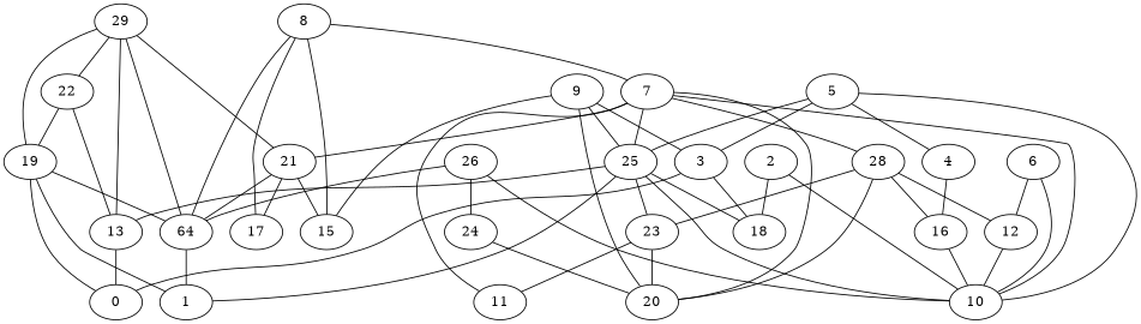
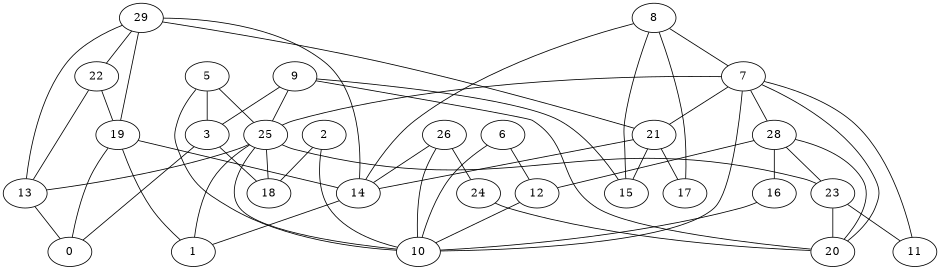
  digraph {
    edge [color=black dir=none]
    9
    20
    15
    3
    25
    0
    18
    10
    23
    1
    13
    29
    22
    19
    21
-   14 [label=64]
+   14
    17
    6
    12
    11
    28
    16
    5
-   4
    7
    26
    24
    2
    8
    subgraph sub_1 {
      9
      20
      15
      3
      25
      0
      18
      10
      23
      1
      13
      29
      22
      19
      21
      14
      17
      6
      12
      11
      28
      16
      5
-     4
      7
      26
      24
      2
      8
    }
    9 -> 20
    9 -> 15
    9 -> 3
    9 -> 25
    3 -> 0
    3 -> 18
    25 -> 18
    25 -> 10
    25 -> 23
    25 -> 1
    25 -> 13
    23 -> 20
    23 -> 11
    13 -> 0
    29 -> 13
    29 -> 22
    29 -> 19
    29 -> 21
    29 -> 14
    22 -> 13
    22 -> 19
    19 -> 0
    19 -> 1
    19 -> 14
    21 -> 15
    21 -> 14
    21 -> 17
    14 -> 1
    6 -> 10
    6 -> 12
    12 -> 10
    28 -> 20
    28 -> 23
    28 -> 12
    28 -> 16
    16 -> 10
    5 -> 3
    5 -> 25
    5 -> 10
-   5 -> 4
-   4 -> 16
    7 -> 20
    7 -> 25
    7 -> 10
    7 -> 21
    7 -> 11
    7 -> 28
    26 -> 10
    26 -> 14
    26 -> 24
    24 -> 20
    2 -> 18
    2 -> 10
    8 -> 15
    8 -> 14
    8 -> 17
    8 -> 7
  }
